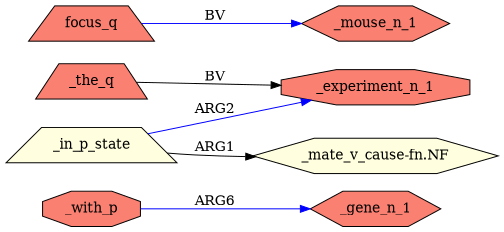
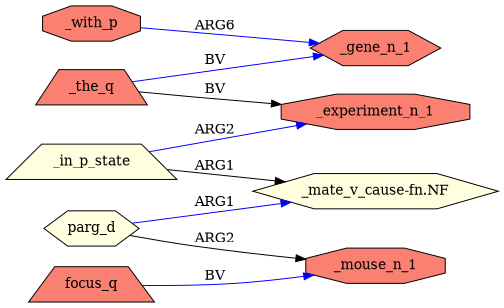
  digraph {
    rankdir=LR
    node [fillcolor=salmon shape=hexagon style=filled]
    edge [color=blue]
    _gene_n_1
    _the_q [shape=trapezium]
    _experiment_n_1 [shape=octagon]
    _with_p [shape=octagon]
-   _mouse_n_1
+   _mouse_n_1 [shape=octagon]
    _in_p_state [fillcolor=lightyellow shape=trapezium]
    "_mate_v_cause-fn.NF" [fillcolor=lightyellow]
    n8 [label=focus_q shape=trapezium]
+   parg_d [fillcolor=lightyellow]
+   _the_q -> _gene_n_1 [label=BV]
    _the_q -> _experiment_n_1 [color=black label=BV]
    _with_p -> _gene_n_1 [label=ARG6]
    _in_p_state -> _experiment_n_1 [label=ARG2]
    _in_p_state -> "_mate_v_cause-fn.NF" [color=black label=ARG1]
    n8 -> _mouse_n_1 [label=BV]
+   parg_d -> _mouse_n_1 [color=black label=ARG2]
+   parg_d -> "_mate_v_cause-fn.NF" [label=ARG1]
  }
